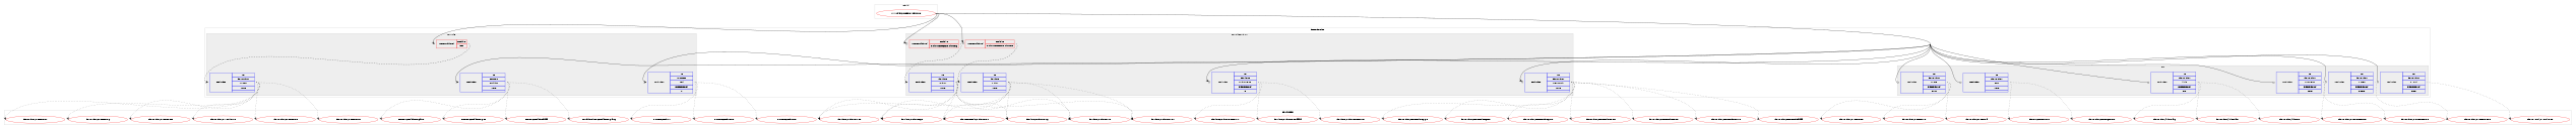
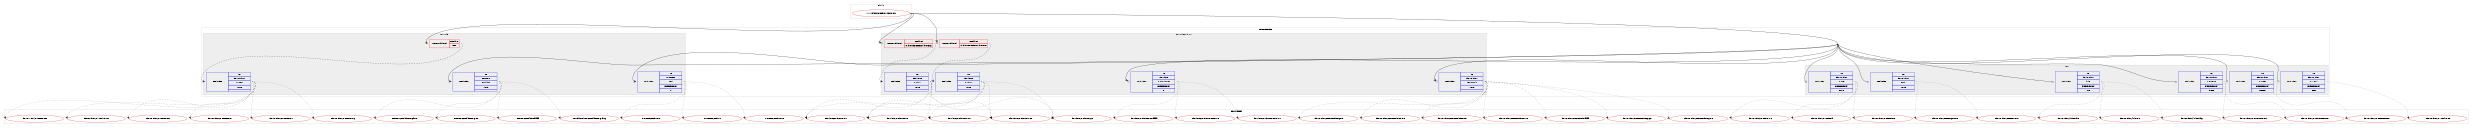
  digraph {
    compound=true
    concentrate=true
    fontname=Helvetica
    fontsize=10
    newrank=true
    rankdir=TB
    ranksep=1.5
    node [color=red fontname=Helvetica fontsize=10]
    edge [arrowhead=vee headport=w style=dotted tailport=e weight=100]
    n1 [label="www-client/qutebrowser-1.0.2" width=4]
    n2 [color=blue label=<<TABLE BORDER="0" CELLBORDER="1" CELLSPACING="0" CELLPADDING="4" WIDTH="220"><TR><TD ROWSPAN="6" CELLPADDING="30">pack_dep</TD></TR><TR><TD WIDTH="110">no</TD></TR><TR><TD>dev-python</TD></TR><TR><TD>pytest</TD></TR><TR><TD>none</TD></TR><TR><TD></TD></TR></TABLE>> shape=none]
    n3 [label=<<TABLE BORDER="0" CELLBORDER="1" CELLSPACING="0" CELLPADDING="4"><TR><TD ROWSPAN="3" CELLPADDING="10">use_conditional</TD></TR><TR><TD>positive</TD></TR><TR><TD>test</TD></TR></TABLE>> shape=none]
    n4 [color=blue label=<<TABLE BORDER="0" CELLBORDER="1" CELLSPACING="0" CELLPADDING="4" WIDTH="220"><TR><TD ROWSPAN="6" CELLPADDING="30">pack_dep</TD></TR><TR><TD WIDTH="110">no</TD></TR><TR><TD>app-text</TD></TR><TR><TD>asciidoc</TD></TR><TR><TD>none</TD></TR><TR><TD></TD></TR></TABLE>> shape=none]
    n5 [color=blue label=<<TABLE BORDER="0" CELLBORDER="1" CELLSPACING="0" CELLPADDING="4" WIDTH="220"><TR><TD ROWSPAN="6" CELLPADDING="30">pack_dep</TD></TR><TR><TD WIDTH="110">no</TD></TR><TR><TD>sys-apps</TD></TR><TR><TD>sed</TD></TR><TR><TD>greaterequal</TD></TR><TR><TD>4</TD></TR></TABLE>> shape=none]
    n6 [color=blue label=<<TABLE BORDER="0" CELLBORDER="1" CELLSPACING="0" CELLPADDING="4" WIDTH="220"><TR><TD ROWSPAN="6" CELLPADDING="30">pack_dep</TD></TR><TR><TD WIDTH="110">no</TD></TR><TR><TD>dev-lang</TD></TR><TR><TD>python</TD></TR><TR><TD>none</TD></TR><TR><TD></TD></TR></TABLE>> shape=none]
    n7 [label=<<TABLE BORDER="0" CELLBORDER="1" CELLSPACING="0" CELLPADDING="4"><TR><TD ROWSPAN="3" CELLPADDING="10">use_conditional</TD></TR><TR><TD>positive</TD></TR><TR><TD>python_targets_python3_5</TD></TR></TABLE>> shape=none]
    n8 [color=blue label=<<TABLE BORDER="0" CELLBORDER="1" CELLSPACING="0" CELLPADDING="4" WIDTH="220"><TR><TD ROWSPAN="6" CELLPADDING="30">pack_dep</TD></TR><TR><TD WIDTH="110">no</TD></TR><TR><TD>dev-lang</TD></TR><TR><TD>python</TD></TR><TR><TD>none</TD></TR><TR><TD></TD></TR></TABLE>> shape=none]
    n9 [label=<<TABLE BORDER="0" CELLBORDER="1" CELLSPACING="0" CELLPADDING="4"><TR><TD ROWSPAN="3" CELLPADDING="10">use_conditional</TD></TR><TR><TD>positive</TD></TR><TR><TD>python_targets_python3_6</TD></TR></TABLE>> shape=none]
    n10 [color=blue label=<<TABLE BORDER="0" CELLBORDER="1" CELLSPACING="0" CELLPADDING="4" WIDTH="220"><TR><TD ROWSPAN="6" CELLPADDING="30">pack_dep</TD></TR><TR><TD WIDTH="110">no</TD></TR><TR><TD>dev-lang</TD></TR><TR><TD>python-exec</TD></TR><TR><TD>greaterequal</TD></TR><TR><TD>2</TD></TR></TABLE>> shape=none]
    n11 [color=blue label=<<TABLE BORDER="0" CELLBORDER="1" CELLSPACING="0" CELLPADDING="4" WIDTH="220"><TR><TD ROWSPAN="6" CELLPADDING="30">pack_dep</TD></TR><TR><TD WIDTH="110">no</TD></TR><TR><TD>dev-python</TD></TR><TR><TD>setuptools</TD></TR><TR><TD>none</TD></TR><TR><TD></TD></TR></TABLE>> shape=none]
    n12 [color=blue label=<<TABLE BORDER="0" CELLBORDER="1" CELLSPACING="0" CELLPADDING="4" WIDTH="220"><TR><TD ROWSPAN="6" CELLPADDING="30">pack_dep</TD></TR><TR><TD WIDTH="110">no</TD></TR><TR><TD>dev-python</TD></TR><TR><TD>PyQt5</TD></TR><TR><TD>greaterequal</TD></TR><TR><TD>5.7.1</TD></TR></TABLE>> shape=none]
    n13 [color=blue label=<<TABLE BORDER="0" CELLBORDER="1" CELLSPACING="0" CELLPADDING="4" WIDTH="220"><TR><TD ROWSPAN="6" CELLPADDING="30">pack_dep</TD></TR><TR><TD WIDTH="110">no</TD></TR><TR><TD>dev-python</TD></TR><TR><TD>attrs</TD></TR><TR><TD>none</TD></TR><TR><TD></TD></TR></TABLE>> shape=none]
    n14 [color=blue label=<<TABLE BORDER="0" CELLBORDER="1" CELLSPACING="0" CELLPADDING="4" WIDTH="220"><TR><TD ROWSPAN="6" CELLPADDING="30">pack_dep</TD></TR><TR><TD WIDTH="110">no</TD></TR><TR><TD>dev-python</TD></TR><TR><TD>jinja</TD></TR><TR><TD>greaterequal</TD></TR><TR><TD>2.8</TD></TR></TABLE>> shape=none]
    n15 [color=blue label=<<TABLE BORDER="0" CELLBORDER="1" CELLSPACING="0" CELLPADDING="4" WIDTH="220"><TR><TD ROWSPAN="6" CELLPADDING="30">pack_dep</TD></TR><TR><TD WIDTH="110">no</TD></TR><TR><TD>dev-python</TD></TR><TR><TD>pygments</TD></TR><TR><TD>greaterequal</TD></TR><TR><TD>2.1.3</TD></TR></TABLE>> shape=none]
    n16 [color=blue label=<<TABLE BORDER="0" CELLBORDER="1" CELLSPACING="0" CELLPADDING="4" WIDTH="220"><TR><TD ROWSPAN="6" CELLPADDING="30">pack_dep</TD></TR><TR><TD WIDTH="110">no</TD></TR><TR><TD>dev-python</TD></TR><TR><TD>pypeg2</TD></TR><TR><TD>greaterequal</TD></TR><TR><TD>2.15.2</TD></TR></TABLE>> shape=none]
    n17 [color=blue label=<<TABLE BORDER="0" CELLBORDER="1" CELLSPACING="0" CELLPADDING="4" WIDTH="220"><TR><TD ROWSPAN="6" CELLPADDING="30">pack_dep</TD></TR><TR><TD WIDTH="110">no</TD></TR><TR><TD>dev-python</TD></TR><TR><TD>pyyaml</TD></TR><TR><TD>greaterequal</TD></TR><TR><TD>3.12</TD></TR></TABLE>> shape=none]
    n18 [label="dev-python/pyyaml-2.7.2" width=4]
-   n19 [label="dev-python/pytest-3.0.3" width=4]
+   n19 [label="dev-pyyaml/pytest-3.0.3" width=4]
    n20 [label="dev-python/pytest-3.0.6" width=4]
    n21 [label="dev-python/pytest-3.0.7" width=4]
    n22 [label="dev-python/pytest-3.1.2" width=4]
    n23 [label="dev-python/pytest-3.2.2" width=4]
    n24 [label="app-text/asciidoc-8.6.10" width=4]
    n25 [label="app-text/asciidoc-8.6.9-r2" width=4]
    n26 [label="conditional-text/asciidoc-8.6.9-r6" width=4]
    n27 [label="app-text/asciidoc-9999" width=4]
    n28 [label="sys-apps/sed-4.2.2" width=4]
    n29 [label="sys-apps/sed-4.3-r1" width=4]
    n30 [label="sys-apps/sed-4.4" width=4]
    n31 [label="dev-lang/python-2.7.12" width=4]
    n32 [label="dev-lang/python-2.7.14" width=4]
    n33 [label="dev-lang/python-3.4.5" width=4]
-   n34 [label="dev-lang/python-3.4.6" width=4]
-   n35 [label="dev-setuptools/python-3.5.4" width=4]
+   n35 [label="dev-lang/python-3.5.4" width=4]
    n36 [label="dev-lang/python-3.6.3" width=4]
    n37 [label="dev-lang/python-exec-2.4.4" width=4]
    n38 [label="dev-lang/python-exec-2.4.5" width=4]
    n39 [label="dev-lang/python-exec-9999" width=4]
    n40 [label="dev-python/setuptools-30.4.0" width=4]
    n41 [label="dev-python/setuptools-35.0.1" width=4]
    n42 [label="dev-python/setuptools-35.0.2" width=4]
    n43 [label="dev-python/setuptools-36.0.1" width=4]
    n44 [label="dev-python/setuptools-36.5.0" width=4]
    n45 [label="dev-python/setuptools-36.6.0" width=4]
    n46 [label="dev-python/setuptools-9999" width=4]
    n47 [label="dev-python/PyQt5-5.7.1" width=4]
    n48 [label="dev-python/PyQt5-5.8.2" width=4]
    n49 [label="dev-python/PyQt5-5.9" width=4]
    n50 [label="dev-python/attrs-16.3.0-r1" width=4]
-   n51 [label="dev-sys/attrs-17.2.0" width=4]
+   n51 [label="dev-python/attrs-17.2.0" width=4]
    n52 [label="dev-python/jinja-2.8" width=4]
    n53 [label="dev-python/jinja-2.9.5" width=4]
    n54 [label="dev-python/jinja-2.9.6" width=4]
    n55 [label="dev-python/pypeg2-2.15.2" width=4]
    n56 [label="dev-python/pygments-2.1.1" width=4]
    n57 [label="dev-python/pygments-2.2.0" width=4]
-   n58 [label="dev-pyyaml/pyyaml-3.12" width=4]
+   n58 [label="dev-python/pyyaml-3.12" width=4]
    subgraph cluster_1 {
      color=gray
      label=<<i>ebuild</i>>
      rank=same
      n1
    }
    subgraph cluster_2 {
      color=gray
      label=<<i>dependencies</i>>
      subgraph cluster_3 {
        color=gray
        fillcolor="#eeeeee"
        label=<<i>compile</i>>
        style=filled
        subgraph sub_4 {
          color=gray
          fillcolor="#eeeeee"
          label=<<i>compile</i>>
          style=filled
          n3
          subgraph sub_5 {
            color=gray
            fillcolor="#eeeeee"
            label=<<i>compile</i>>
            style=filled
            n2
          }
        }
        subgraph sub_6 {
          color=gray
          fillcolor="#eeeeee"
          label=<<i>compile</i>>
          style=filled
          n4
        }
        subgraph sub_7 {
          color=gray
          fillcolor="#eeeeee"
          label=<<i>compile</i>>
          style=filled
          n5
        }
      }
      subgraph cluster_8 {
        color=gray
        fillcolor="#eeeeee"
        label=<<i>compile and run</i>>
        style=filled
        subgraph sub_9 {
          color=gray
          fillcolor="#eeeeee"
          label=<<i>compile and run</i>>
          style=filled
          n7
          subgraph sub_10 {
            color=gray
            fillcolor="#eeeeee"
            label=<<i>compile and run</i>>
            style=filled
            n6
          }
        }
        subgraph sub_11 {
          color=gray
          fillcolor="#eeeeee"
          label=<<i>compile and run</i>>
          style=filled
          n9
          subgraph sub_12 {
            color=gray
            fillcolor="#eeeeee"
            label=<<i>compile and run</i>>
            style=filled
            n8
          }
        }
        subgraph sub_13 {
          color=gray
          fillcolor="#eeeeee"
          label=<<i>compile and run</i>>
          style=filled
          n10
        }
        subgraph sub_14 {
          color=gray
          fillcolor="#eeeeee"
          label=<<i>compile and run</i>>
          style=filled
          n11
        }
      }
      subgraph cluster_15 {
        color=gray
        fillcolor="#eeeeee"
        label=<<i>run</i>>
        style=filled
        subgraph sub_16 {
          color=gray
          fillcolor="#eeeeee"
          label=<<i>run</i>>
          style=filled
          n12
        }
        subgraph sub_17 {
          color=gray
          fillcolor="#eeeeee"
          label=<<i>run</i>>
          style=filled
          n13
        }
        subgraph sub_18 {
          color=gray
          fillcolor="#eeeeee"
          label=<<i>run</i>>
          style=filled
          n14
        }
        subgraph sub_19 {
          color=gray
          fillcolor="#eeeeee"
          label=<<i>run</i>>
          style=filled
          n15
        }
        subgraph sub_20 {
          color=gray
          fillcolor="#eeeeee"
          label=<<i>run</i>>
          style=filled
          n16
        }
        subgraph sub_21 {
          color=gray
          fillcolor="#eeeeee"
          label=<<i>run</i>>
          style=filled
          n17
        }
      }
    }
    subgraph cluster_22 {
      color=gray
      label=<<i>candidates</i>>
      rank=same
      subgraph sub_23 {
        color=black
        label=<<i>candidates</i>>
        nodesep=1
        rank=same
        n18
        n19
        n20
        n21
        n22
        n23
      }
      subgraph sub_24 {
        color=black
        label=<<i>candidates</i>>
        nodesep=1
        rank=same
        n24
        n25
        n26
        n27
      }
      subgraph sub_25 {
        color=black
        label=<<i>candidates</i>>
        nodesep=1
        rank=same
        n28
        n29
        n30
      }
      subgraph sub_26 {
        color=black
        label=<<i>candidates</i>>
        nodesep=1
        rank=same
        n31
        n32
        n33
-       n34
        n35
        n36
      }
      subgraph sub_27 {
        color=black
        label=<<i>candidates</i>>
        nodesep=1
        rank=same
        n31
        n32
        n33
-       n34
        n35
        n36
      }
      subgraph sub_28 {
        color=black
        label=<<i>candidates</i>>
        nodesep=1
        rank=same
        n37
        n38
        n39
      }
      subgraph sub_29 {
        color=black
        label=<<i>candidates</i>>
        nodesep=1
        rank=same
        n40
        n41
        n42
        n43
        n44
        n45
        n46
      }
      subgraph sub_30 {
        color=black
        label=<<i>candidates</i>>
        nodesep=1
        rank=same
        n47
        n48
        n49
      }
      subgraph sub_31 {
        color=black
        label=<<i>candidates</i>>
        nodesep=1
        rank=same
        n50
        n51
      }
      subgraph sub_32 {
        color=black
        label=<<i>candidates</i>>
        nodesep=1
        rank=same
        n52
        n53
        n54
      }
      subgraph sub_33 {
        color=black
        label=<<i>candidates</i>>
        nodesep=1
        rank=same
        n55
      }
      subgraph sub_34 {
        color=black
        label=<<i>candidates</i>>
        nodesep=1
        rank=same
        n56
        n57
      }
      subgraph sub_35 {
        color=black
        label=<<i>candidates</i>>
        nodesep=1
        rank=same
        n58
      }
    }
    n1 -> n3 [style=solid weight=20]
    n1 -> n4 [style=solid weight=20]
    n1 -> n5 [style=solid weight=20]
    n1 -> n7 [arrowhead=odotvee style=solid weight=20]
    n1 -> n9 [arrowhead=odotvee style=solid weight=20]
    n1 -> n10 [arrowhead=odotvee style=solid weight=20]
    n1 -> n11 [arrowhead=odotvee style=solid weight=20]
    n1 -> n12 [arrowhead=odot style=solid weight=20]
    n1 -> n13 [arrowhead=odot style=solid weight=20]
    n1 -> n14 [arrowhead=odot style=solid weight=20]
    n1 -> n15 [arrowhead=odot style=solid weight=20]
    n1 -> n16 [arrowhead=odot style=solid weight=20]
    n1 -> n17 [arrowhead=odot style=solid weight=20]
    n2 -> n18
    n2 -> n19
    n2 -> n20
    n2 -> n21
    n2 -> n22
    n2 -> n23
    n3 -> n2 [style=dashed weight=20]
    n4 -> n24
    n4 -> n25
    n4 -> n26
    n4 -> n27
    n5 -> n28
    n5 -> n29
    n5 -> n30
    n6 -> n31
    n6 -> n32
    n6 -> n33
-   n6 -> n34
    n6 -> n35
    n6 -> n36
    n7 -> n6 [style=dashed weight=20]
    n8 -> n31
    n8 -> n32
    n8 -> n33
-   n8 -> n34
    n8 -> n35
    n8 -> n36
    n9 -> n8 [style=dashed weight=20]
    n10 -> n37
    n10 -> n38
    n10 -> n39
    n11 -> n40
    n11 -> n41
    n11 -> n42
    n11 -> n43
    n11 -> n44
    n11 -> n45
    n11 -> n46
    n12 -> n47
    n12 -> n48
    n12 -> n49
    n13 -> n50
    n13 -> n51
    n14 -> n52
    n14 -> n53
    n14 -> n54
    n15 -> n56
    n15 -> n57
    n16 -> n55
    n17 -> n58
  }
